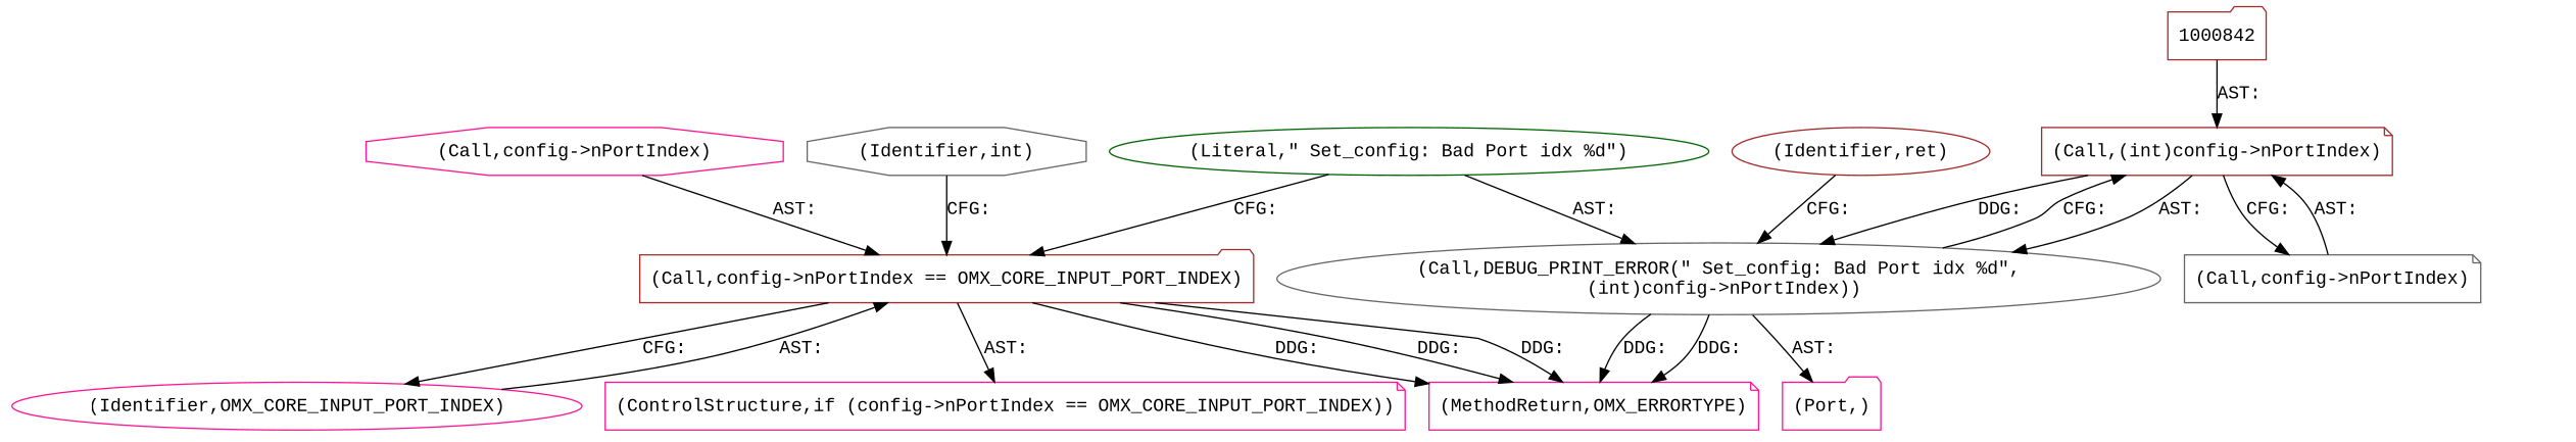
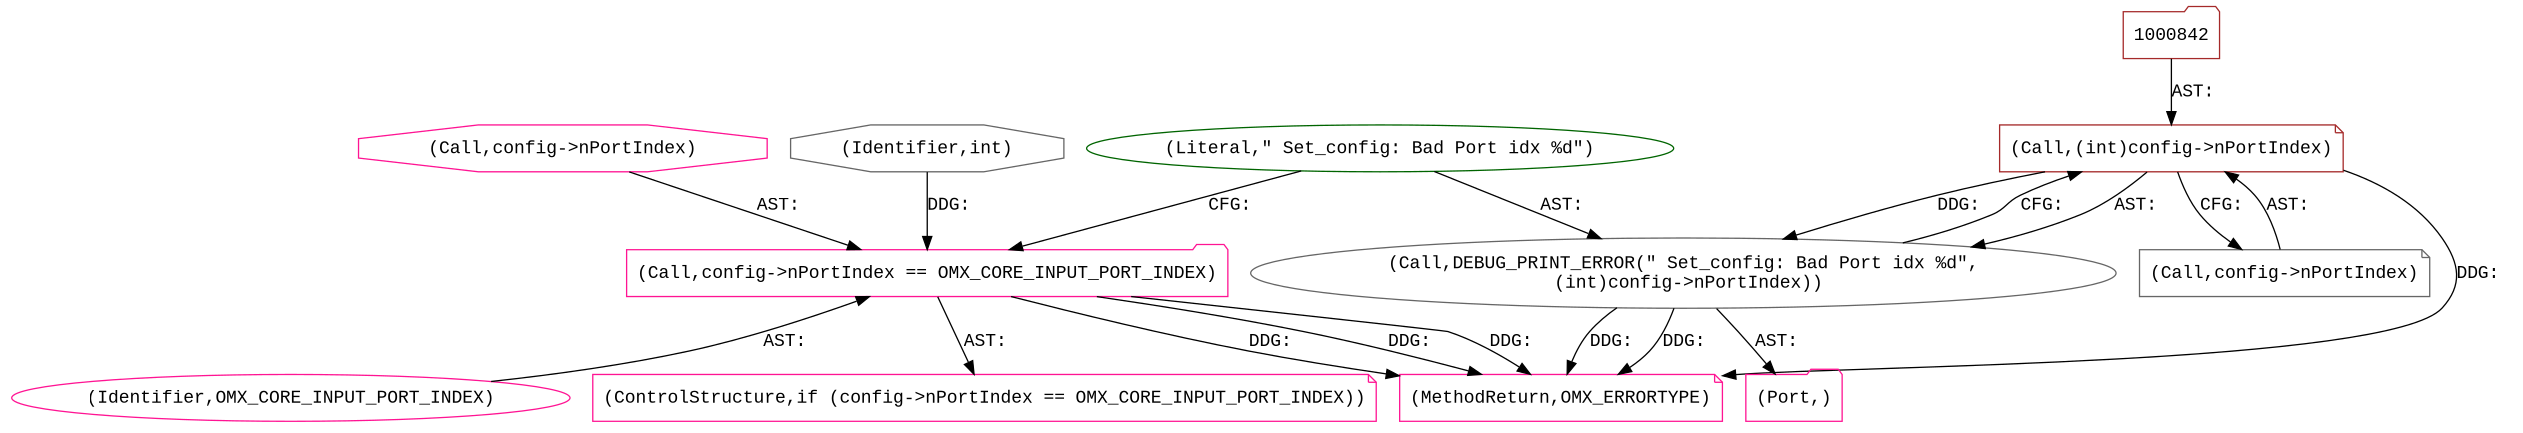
  digraph {
    fontname="Liberation Mono"
    node [color=deeppink fontname="Liberation Mono" shape=note]
    edge [fontname="Liberation Mono"]
    n1 [color=brown label="(Call,(int)config->nPortIndex)"]
    n2 [color=gray40 label="(Call,DEBUG_PRINT_ERROR(\" Set_config: Bad Port idx %d\",\n (int)config->nPortIndex))" shape=ellipse]
    n3 [color=gray40 label="(Call,config->nPortIndex)"]
    n4 [label="(MethodReturn,OMX_ERRORTYPE)"]
    n5 [label="(Port,)" shape=folder]
-   n6 [color=brown label="(Call,config->nPortIndex == OMX_CORE_INPUT_PORT_INDEX)" shape=folder]
+   n6 [label="(Call,config->nPortIndex == OMX_CORE_INPUT_PORT_INDEX)" shape=folder]
    n7 [label="(Identifier,OMX_CORE_INPUT_PORT_INDEX)" shape=ellipse]
    n8 [label="(ControlStructure,if (config->nPortIndex == OMX_CORE_INPUT_PORT_INDEX))"]
    n9 [color=darkgreen label="(Literal,\" Set_config: Bad Port idx %d\")" shape=ellipse]
    n10 [label="(Call,config->nPortIndex)" shape=octagon]
-   n11 [color=brown label="(Identifier,ret)" shape=ellipse]
    n12 [color=gray40 label="(Identifier,int)" shape=octagon]
    1000842 [color=brown shape=folder]
    n1 -> n2 [label="AST: "]
    n1 -> n2 [label="DDG: "]
    n1 -> n3 [label="CFG: "]
+   n1 -> n4 [label="DDG: "]
    n2 -> n1 [label="CFG: "]
    n2 -> n4 [label="DDG: "]
    n2 -> n4 [label="DDG: "]
    n2 -> n5 [label="AST: "]
    n3 -> n1 [label="AST: "]
    n6 -> n4 [label="DDG: "]
    n6 -> n4 [label="DDG: "]
    n6 -> n4 [label="DDG: "]
-   n6 -> n7 [label="CFG: "]
    n6 -> n8 [label="AST: "]
    n7 -> n6 [label="AST: "]
    n9 -> n2 [label="AST: "]
    n9 -> n6 [label="CFG: "]
    n10 -> n6 [label="AST: "]
-   n11 -> n2 [label="CFG: "]
-   n12 -> n6 [label="CFG: "]
+   n12 -> n6 [label="DDG: "]
    1000842 -> n1 [label="AST: "]
  }
